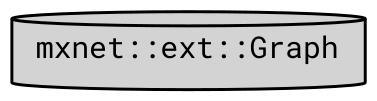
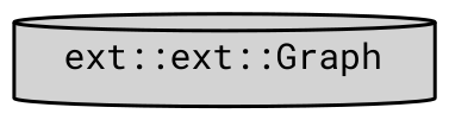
  digraph {
    rankdir=LR
    fontname="Roboto Mono"
-   n1 [color=black fillcolor=lightgrey fontname="Roboto Mono" fontsize=10 height=0.2 label="mxnet::ext::Graph" shape=cylinder style=filled width=0.4]
+   n1 [color=black fillcolor=lightgrey fontname="Roboto Mono" fontsize=10 height=0.2 label="ext::ext::Graph" shape=cylinder style=filled width=0.4]
  }
